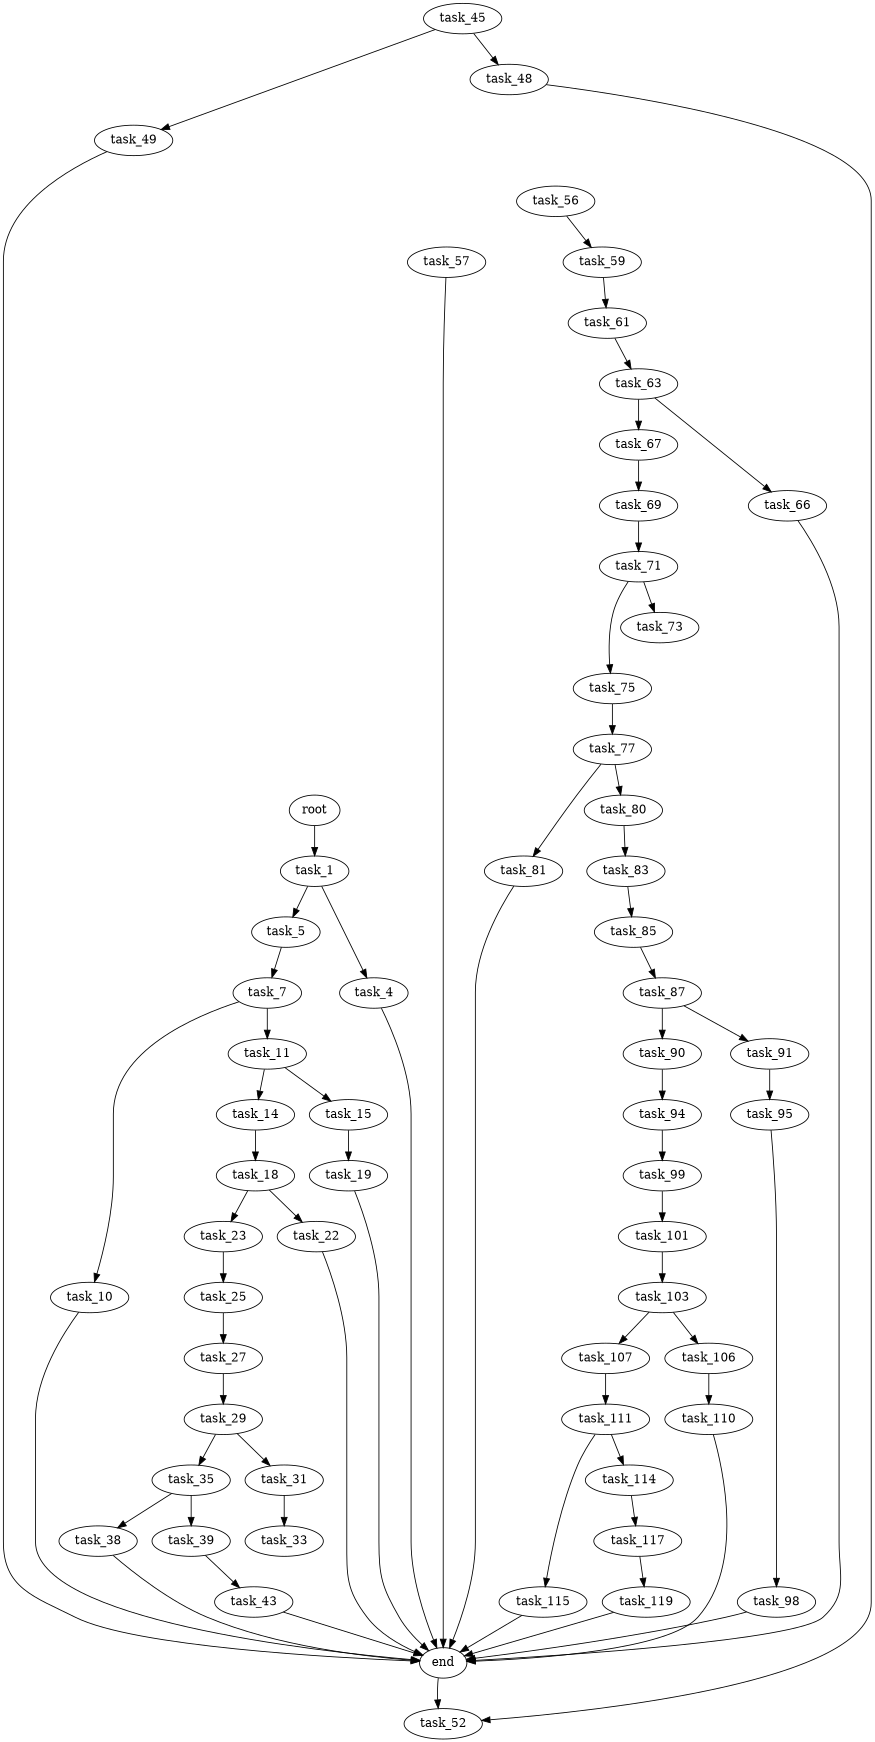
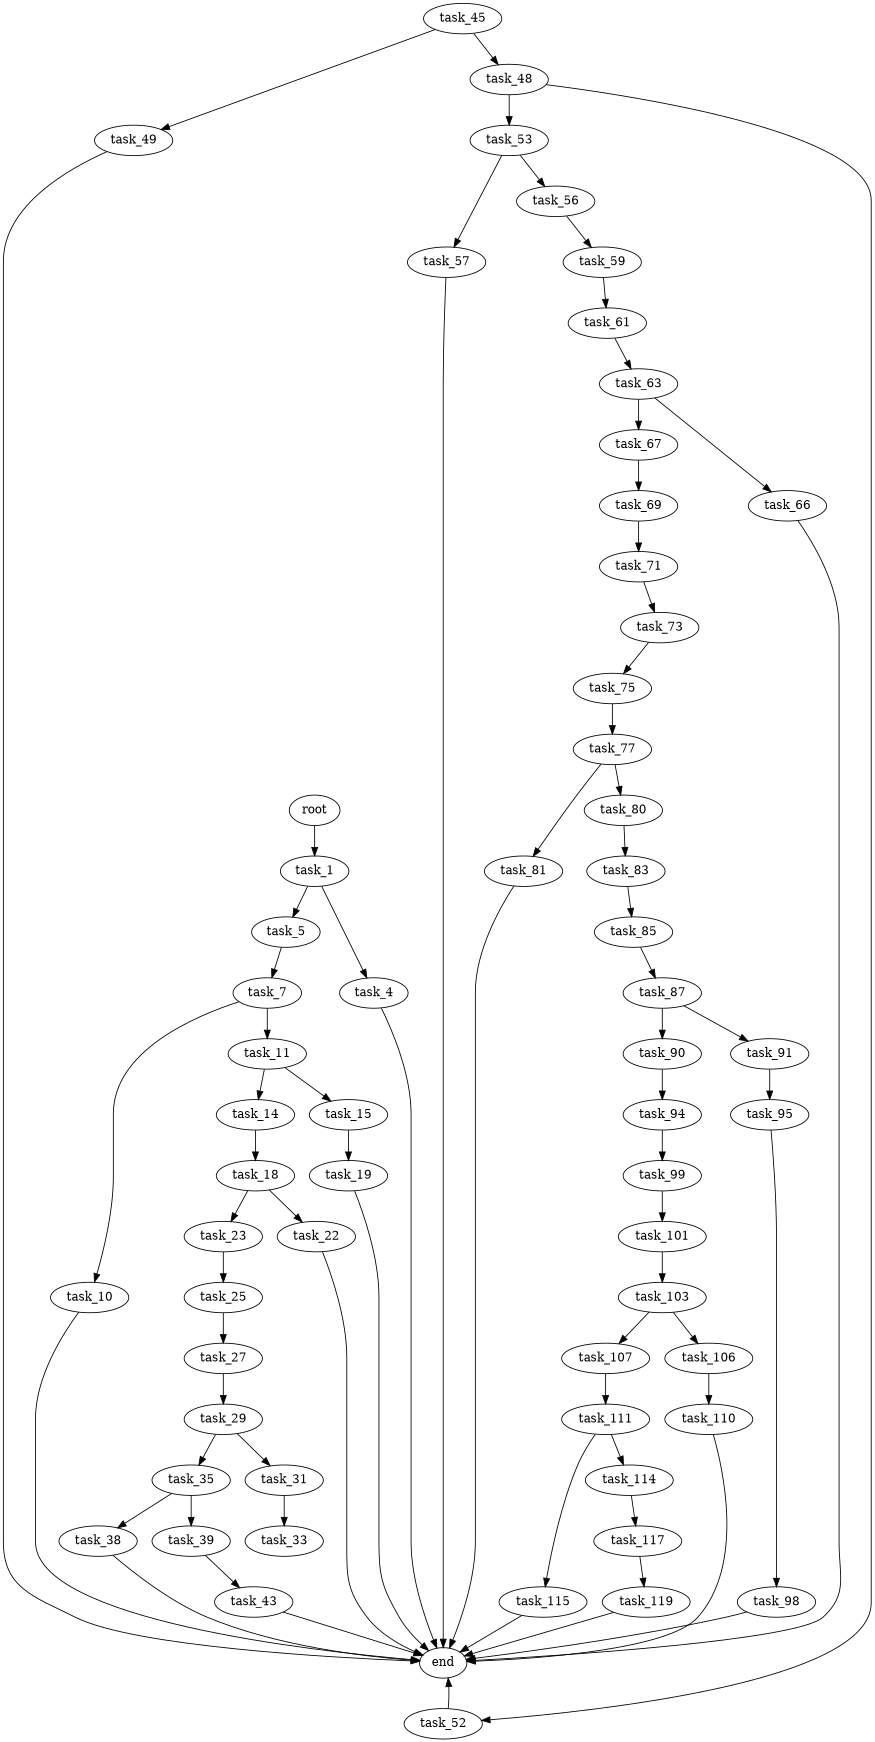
  digraph {
    root
    task_1
    task_4
    task_5
    end
    task_7
    task_10
    task_11
    task_14
    task_15
    task_18
    task_19
    task_22
    task_23
    task_25
    task_27
    task_29
    task_31
    task_35
    task_33
    task_38
    task_39
    task_43
    task_45
    task_48
    task_49
    task_52
+   task_53
    task_56
    task_57
    task_59
    task_61
    task_63
    task_66
    task_67
    task_69
    task_71
    task_73
    task_75
    task_77
    task_80
    task_81
    task_83
    task_85
    task_87
    task_90
    task_91
    task_94
    task_95
    task_99
    task_98
    task_101
    task_103
    task_106
    task_107
    task_110
    task_111
    task_114
    task_115
    task_117
    task_119
    root -> task_1
    task_1 -> task_4
    task_1 -> task_5
    task_4 -> end
    task_5 -> task_7
    task_7 -> task_10
    task_7 -> task_11
    task_10 -> end
    task_11 -> task_14
    task_11 -> task_15
    task_14 -> task_18
    task_15 -> task_19
    task_18 -> task_22
    task_18 -> task_23
    task_19 -> end
    task_22 -> end
    task_23 -> task_25
    task_25 -> task_27
    task_27 -> task_29
    task_29 -> task_31
    task_29 -> task_35
    task_31 -> task_33
    task_35 -> task_38
    task_35 -> task_39
    task_38 -> end
    task_39 -> task_43
    task_43 -> end
    task_45 -> task_48
    task_45 -> task_49
    task_48 -> task_52
+   task_48 -> task_53
    task_49 -> end
-   end -> task_52
+   task_52 -> end
+   task_53 -> task_56
+   task_53 -> task_57
    task_56 -> task_59
    task_57 -> end
    task_59 -> task_61
    task_61 -> task_63
    task_63 -> task_66
    task_63 -> task_67
    task_66 -> end
    task_67 -> task_69
    task_69 -> task_71
    task_71 -> task_73
-   task_71 -> task_75
+   task_73 -> task_75
    task_75 -> task_77
    task_77 -> task_80
    task_77 -> task_81
    task_80 -> task_83
    task_81 -> end
    task_83 -> task_85
    task_85 -> task_87
    task_87 -> task_90
    task_87 -> task_91
    task_90 -> task_94
    task_91 -> task_95
    task_94 -> task_99
    task_95 -> task_98
    task_99 -> task_101
    task_98 -> end
    task_101 -> task_103
    task_103 -> task_106
    task_103 -> task_107
    task_106 -> task_110
    task_107 -> task_111
    task_110 -> end
    task_111 -> task_114
    task_111 -> task_115
    task_114 -> task_117
    task_115 -> end
    task_117 -> task_119
    task_119 -> end
  }
